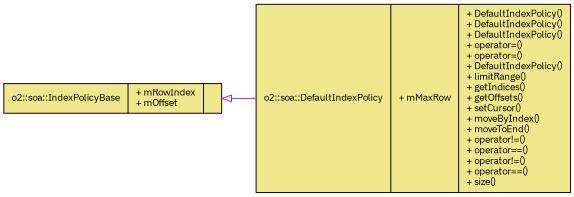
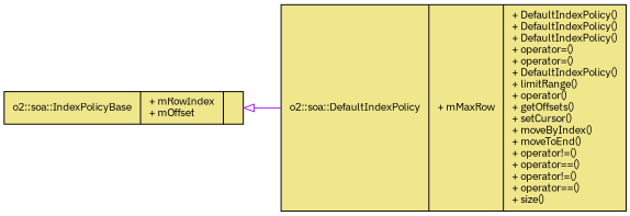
  digraph {
    rankdir=LR
    fontname="IBM Plex Sans"
    node [color=black fillcolor=khaki fontname="IBM Plex Sans" fontsize=10 shape=record style=filled]
-   n1 [fontcolor=black height=0.2 label="{o2::soa::DefaultIndexPolicy\n|+ mMaxRow\l|+ DefaultIndexPolicy()\l+ DefaultIndexPolicy()\l+ DefaultIndexPolicy()\l+ operator=()\l+ operator=()\l+ DefaultIndexPolicy()\l+ limitRange()\l+ getIndices()\l+ getOffsets()\l+ setCursor()\l+ moveByIndex()\l+ moveToEnd()\l+ operator!=()\l+ operator==()\l+ operator!=()\l+ operator==()\l+ size()\l}" width=0.4]
+   n1 [fontcolor=black height=0.2 label="{o2::soa::DefaultIndexPolicy\n|+ mMaxRow\l|+ DefaultIndexPolicy()\l+ DefaultIndexPolicy()\l+ DefaultIndexPolicy()\l+ operator=()\l+ operator=()\l+ DefaultIndexPolicy()\l+ limitRange()\l+ operator()\l+ getOffsets()\l+ setCursor()\l+ moveByIndex()\l+ moveToEnd()\l+ operator!=()\l+ operator==()\l+ operator!=()\l+ operator==()\l+ size()\l}" width=0.4]
    n2 [height=0.2 label="{o2::soa::IndexPolicyBase\n|+ mRowIndex\l+ mOffset\l|}" width=0.4]
    n2 -> n1 [arrowtail=onormal color=purple dir=back fontname="IBM Plex Sans" fontsize=10 labelfontname=Helvetica labelfontsize=10 style=solid]
  }
